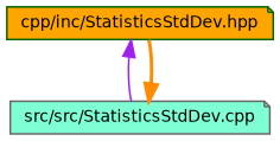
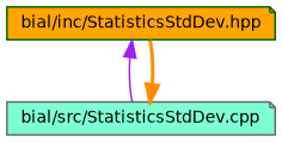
  digraph {
    node [fontname=Helvetica fontsize=10 shape=note style=filled]
    edge [dir=back fontname=Helvetica fontsize=10 labelfontname=Helvetica labelfontsize=10]
-   n1 [color=darkgreen fillcolor=orange fontcolor=black height=0.2 label="cpp/inc/StatisticsStdDev.hpp" width=0.4]
-   n2 [color=gray40 fillcolor=aquamarine height=0.2 label="src/src/StatisticsStdDev.cpp" width=0.4]
+   n1 [color=darkgreen fillcolor=orange fontcolor=black height=0.2 label="bial/inc/StatisticsStdDev.hpp" width=0.4]
+   n2 [color=gray40 fillcolor=aquamarine height=0.2 label="bial/src/StatisticsStdDev.cpp" width=0.4]
    n1 -> n2 [color=purple style=solid]
    n2 -> n1 [color=darkorange style=bold]
  }
